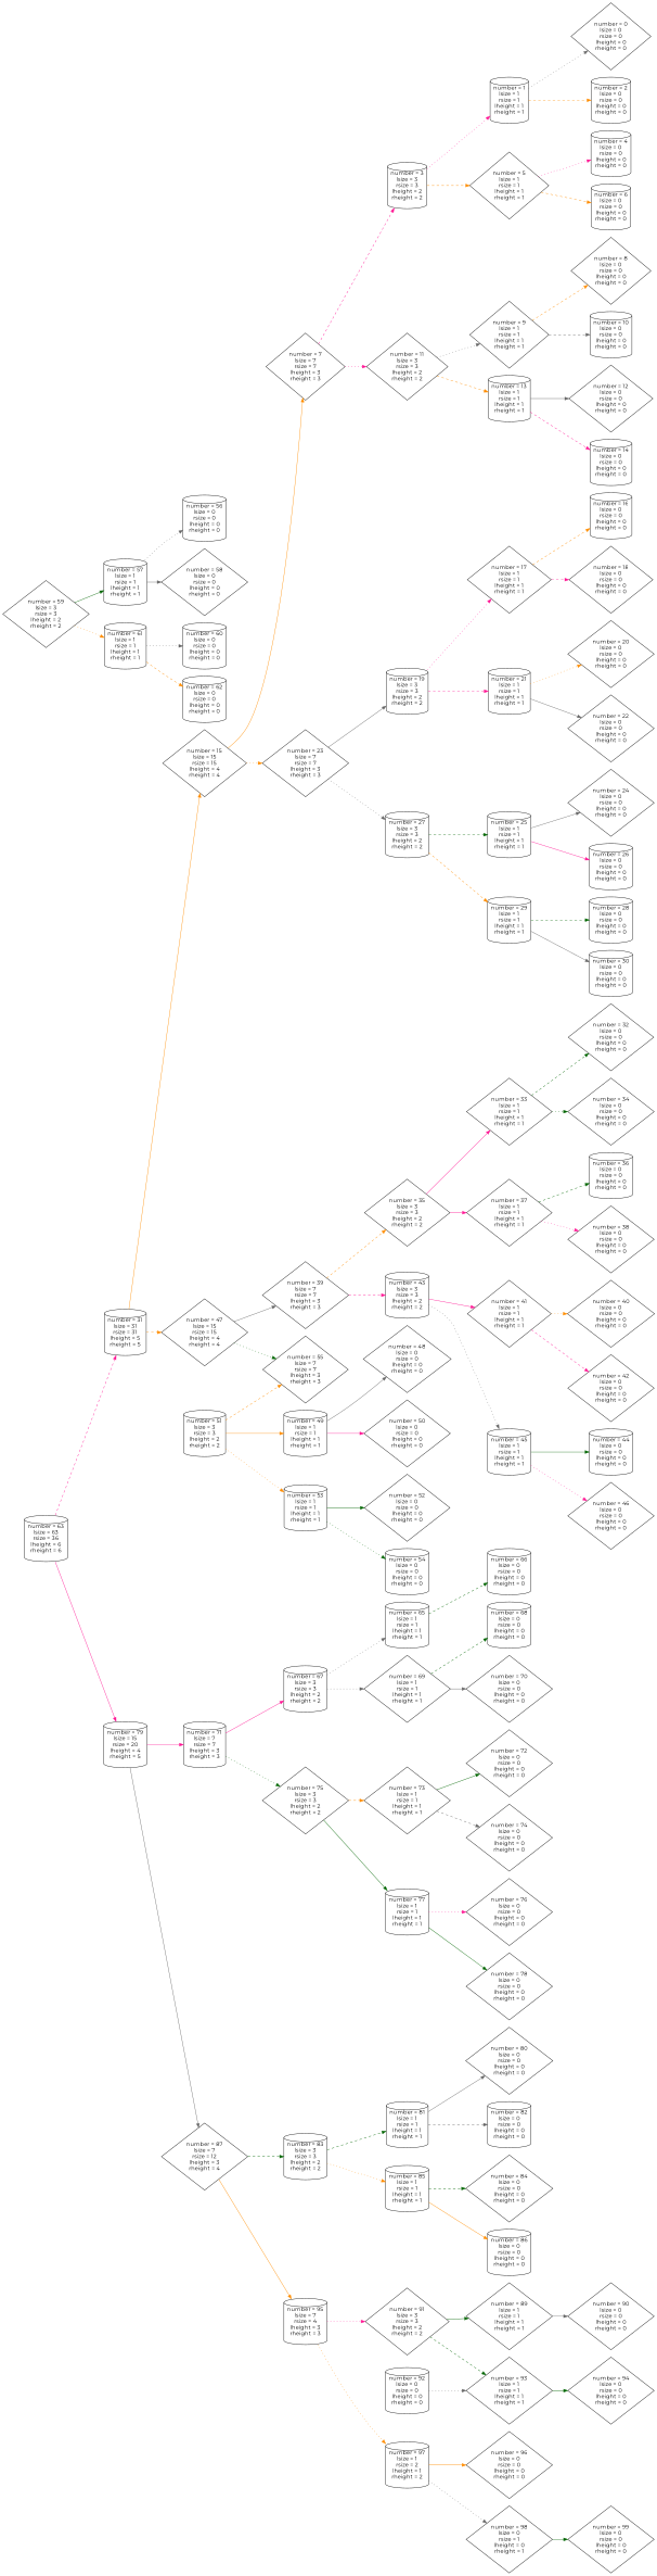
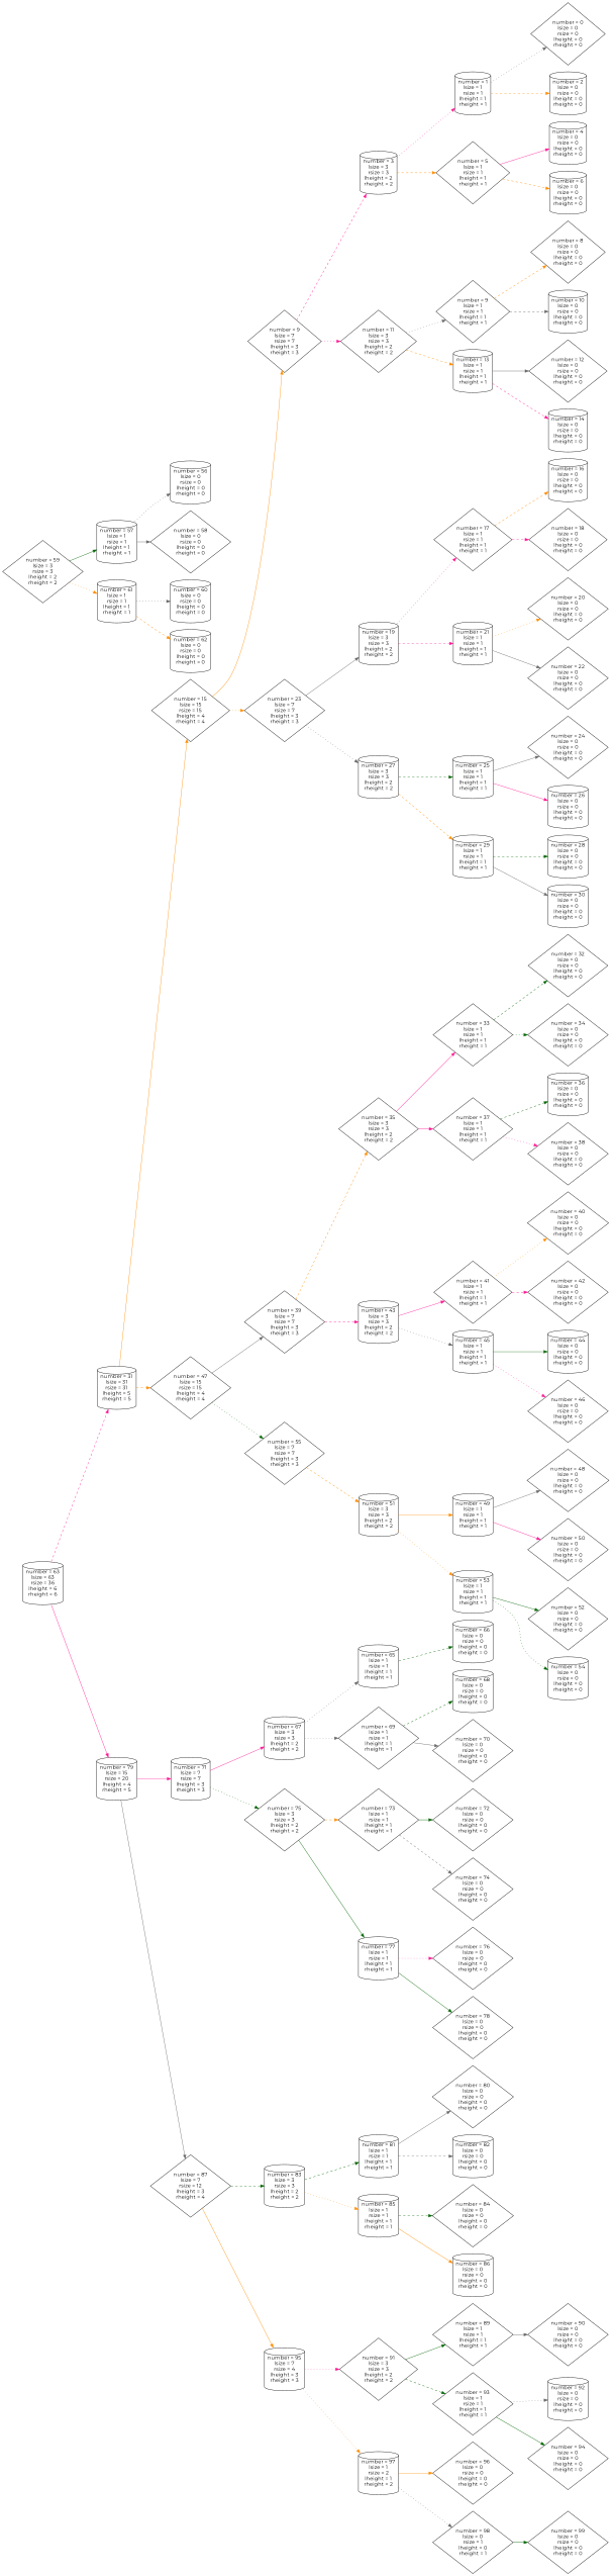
  digraph {
    fontname=Montserrat
    rankdir=LR
    node [fontname=Montserrat shape=diamond]
    edge [color=darkorange fontname=Montserrat style=solid]
    n1 [label="number = 63\nlsize = 63\nrsize = 36\nlheight = 6\nrheight = 6\n" shape=cylinder]
    n2 [label="number = 31\nlsize = 31\nrsize = 31\nlheight = 5\nrheight = 5\n" shape=cylinder]
    n3 [label="number = 79\nlsize = 15\nrsize = 20\nlheight = 4\nrheight = 5\n" shape=cylinder]
    n4 [label="number = 15\nlsize = 15\nrsize = 15\nlheight = 4\nrheight = 4\n"]
    n5 [label="number = 47\nlsize = 15\nrsize = 15\nlheight = 4\nrheight = 4\n"]
    n6 [label="number = 71\nlsize = 7\nrsize = 7\nlheight = 3\nrheight = 3\n" shape=cylinder]
    n7 [label="number = 87\nlsize = 7\nrsize = 12\nlheight = 3\nrheight = 4\n"]
-   n8 [label="number = 7\nlsize = 7\nrsize = 7\nlheight = 3\nrheight = 3\n"]
+   n8 [label="number = 9\nlsize = 7\nrsize = 7\nlheight = 3\nrheight = 3\n"]
    n9 [label="number = 23\nlsize = 7\nrsize = 7\nlheight = 3\nrheight = 3\n"]
    n10 [label="number = 39\nlsize = 7\nrsize = 7\nlheight = 3\nrheight = 3\n"]
    n11 [label="number = 55\nlsize = 7\nrsize = 7\nlheight = 3\nrheight = 3\n"]
    n12 [label="number = 3\nlsize = 3\nrsize = 3\nlheight = 2\nrheight = 2\n" shape=cylinder]
    n13 [label="number = 11\nlsize = 3\nrsize = 3\nlheight = 2\nrheight = 2\n"]
    n14 [label="number = 19\nlsize = 3\nrsize = 3\nlheight = 2\nrheight = 2\n" shape=cylinder]
    n15 [label="number = 27\nlsize = 3\nrsize = 3\nlheight = 2\nrheight = 2\n" shape=cylinder]
    n16 [label="number = 1\nlsize = 1\nrsize = 1\nlheight = 1\nrheight = 1\n" shape=cylinder]
    n17 [label="number = 5\nlsize = 1\nrsize = 1\nlheight = 1\nrheight = 1\n"]
    n18 [label="number = 9\nlsize = 1\nrsize = 1\nlheight = 1\nrheight = 1\n"]
    n19 [label="number = 13\nlsize = 1\nrsize = 1\nlheight = 1\nrheight = 1\n" shape=cylinder]
    n20 [label="number = 0\nlsize = 0\nrsize = 0\nlheight = 0\nrheight = 0\n"]
    n21 [label="number = 2\nlsize = 0\nrsize = 0\nlheight = 0\nrheight = 0\n" shape=cylinder]
    n22 [label="number = 4\nlsize = 0\nrsize = 0\nlheight = 0\nrheight = 0\n" shape=cylinder]
    n23 [label="number = 6\nlsize = 0\nrsize = 0\nlheight = 0\nrheight = 0\n" shape=cylinder]
    n24 [label="number = 8\nlsize = 0\nrsize = 0\nlheight = 0\nrheight = 0\n"]
    n25 [label="number = 10\nlsize = 0\nrsize = 0\nlheight = 0\nrheight = 0\n" shape=cylinder]
    n26 [label="number = 12\nlsize = 0\nrsize = 0\nlheight = 0\nrheight = 0\n"]
    n27 [label="number = 14\nlsize = 0\nrsize = 0\nlheight = 0\nrheight = 0\n" shape=cylinder]
    n28 [label="number = 17\nlsize = 1\nrsize = 1\nlheight = 1\nrheight = 1\n"]
    n29 [label="number = 21\nlsize = 1\nrsize = 1\nlheight = 1\nrheight = 1\n" shape=cylinder]
    n30 [label="number = 25\nlsize = 1\nrsize = 1\nlheight = 1\nrheight = 1\n" shape=cylinder]
    n31 [label="number = 29\nlsize = 1\nrsize = 1\nlheight = 1\nrheight = 1\n" shape=cylinder]
    n32 [label="number = 16\nlsize = 0\nrsize = 0\nlheight = 0\nrheight = 0\n" shape=cylinder]
    n33 [label="number = 18\nlsize = 0\nrsize = 0\nlheight = 0\nrheight = 0\n"]
    n34 [label="number = 20\nlsize = 0\nrsize = 0\nlheight = 0\nrheight = 0\n"]
    n35 [label="number = 22\nlsize = 0\nrsize = 0\nlheight = 0\nrheight = 0\n"]
    n36 [label="number = 24\nlsize = 0\nrsize = 0\nlheight = 0\nrheight = 0\n"]
    n37 [label="number = 26\nlsize = 0\nrsize = 0\nlheight = 0\nrheight = 0\n" shape=cylinder]
    n38 [label="number = 28\nlsize = 0\nrsize = 0\nlheight = 0\nrheight = 0\n" shape=cylinder]
    n39 [label="number = 30\nlsize = 0\nrsize = 0\nlheight = 0\nrheight = 0\n" shape=cylinder]
    n40 [label="number = 35\nlsize = 3\nrsize = 3\nlheight = 2\nrheight = 2\n"]
    n41 [label="number = 43\nlsize = 3\nrsize = 3\nlheight = 2\nrheight = 2\n" shape=cylinder]
    n42 [label="number = 51\nlsize = 3\nrsize = 3\nlheight = 2\nrheight = 2\n" shape=cylinder]
    n43 [label="number = 33\nlsize = 1\nrsize = 1\nlheight = 1\nrheight = 1\n"]
    n44 [label="number = 37\nlsize = 1\nrsize = 1\nlheight = 1\nrheight = 1\n"]
    n45 [label="number = 41\nlsize = 1\nrsize = 1\nlheight = 1\nrheight = 1\n"]
    n46 [label="number = 45\nlsize = 1\nrsize = 1\nlheight = 1\nrheight = 1\n" shape=cylinder]
    n47 [label="number = 32\nlsize = 0\nrsize = 0\nlheight = 0\nrheight = 0\n"]
    n48 [label="number = 34\nlsize = 0\nrsize = 0\nlheight = 0\nrheight = 0\n"]
    n49 [label="number = 36\nlsize = 0\nrsize = 0\nlheight = 0\nrheight = 0\n" shape=cylinder]
    n50 [label="number = 38\nlsize = 0\nrsize = 0\nlheight = 0\nrheight = 0\n"]
    n51 [label="number = 40\nlsize = 0\nrsize = 0\nlheight = 0\nrheight = 0\n"]
    n52 [label="number = 42\nlsize = 0\nrsize = 0\nlheight = 0\nrheight = 0\n"]
    n53 [label="number = 44\nlsize = 0\nrsize = 0\nlheight = 0\nrheight = 0\n" shape=cylinder]
    n54 [label="number = 46\nlsize = 0\nrsize = 0\nlheight = 0\nrheight = 0\n"]
    n55 [label="number = 49\nlsize = 1\nrsize = 1\nlheight = 1\nrheight = 1\n" shape=cylinder]
    n56 [label="number = 53\nlsize = 1\nrsize = 1\nlheight = 1\nrheight = 1\n" shape=cylinder]
    n57 [label="number = 59\nlsize = 3\nrsize = 3\nlheight = 2\nrheight = 2\n"]
    n58 [label="number = 57\nlsize = 1\nrsize = 1\nlheight = 1\nrheight = 1\n" shape=cylinder]
    n59 [label="number = 61\nlsize = 1\nrsize = 1\nlheight = 1\nrheight = 1\n" shape=cylinder]
    n60 [label="number = 48\nlsize = 0\nrsize = 0\nlheight = 0\nrheight = 0\n"]
    n61 [label="number = 50\nlsize = 0\nrsize = 0\nlheight = 0\nrheight = 0\n"]
    n62 [label="number = 52\nlsize = 0\nrsize = 0\nlheight = 0\nrheight = 0\n"]
    n63 [label="number = 54\nlsize = 0\nrsize = 0\nlheight = 0\nrheight = 0\n" shape=cylinder]
    n64 [label="number = 56\nlsize = 0\nrsize = 0\nlheight = 0\nrheight = 0\n" shape=cylinder]
    n65 [label="number = 58\nlsize = 0\nrsize = 0\nlheight = 0\nrheight = 0\n"]
    n66 [label="number = 60\nlsize = 0\nrsize = 0\nlheight = 0\nrheight = 0\n" shape=cylinder]
    n67 [label="number = 62\nlsize = 0\nrsize = 0\nlheight = 0\nrheight = 0\n" shape=cylinder]
    n68 [label="number = 67\nlsize = 3\nrsize = 3\nlheight = 2\nrheight = 2\n" shape=cylinder]
    n69 [label="number = 75\nlsize = 3\nrsize = 3\nlheight = 2\nrheight = 2\n"]
    n70 [label="number = 83\nlsize = 3\nrsize = 3\nlheight = 2\nrheight = 2\n" shape=cylinder]
    n71 [label="number = 95\nlsize = 7\nrsize = 4\nlheight = 3\nrheight = 3\n" shape=cylinder]
    n72 [label="number = 65\nlsize = 1\nrsize = 1\nlheight = 1\nrheight = 1\n" shape=cylinder]
    n73 [label="number = 69\nlsize = 1\nrsize = 1\nlheight = 1\nrheight = 1\n"]
    n74 [label="number = 73\nlsize = 1\nrsize = 1\nlheight = 1\nrheight = 1\n"]
    n75 [label="number = 77\nlsize = 1\nrsize = 1\nlheight = 1\nrheight = 1\n" shape=cylinder]
    n76 [label="number = 66\nlsize = 0\nrsize = 0\nlheight = 0\nrheight = 0\n" shape=cylinder]
    n77 [label="number = 68\nlsize = 0\nrsize = 0\nlheight = 0\nrheight = 0\n" shape=cylinder]
    n78 [label="number = 70\nlsize = 0\nrsize = 0\nlheight = 0\nrheight = 0\n"]
    n79 [label="number = 72\nlsize = 0\nrsize = 0\nlheight = 0\nrheight = 0\n"]
    n80 [label="number = 74\nlsize = 0\nrsize = 0\nlheight = 0\nrheight = 0\n"]
    n81 [label="number = 76\nlsize = 0\nrsize = 0\nlheight = 0\nrheight = 0\n"]
    n82 [label="number = 78\nlsize = 0\nrsize = 0\nlheight = 0\nrheight = 0\n"]
    n83 [label="number = 81\nlsize = 1\nrsize = 1\nlheight = 1\nrheight = 1\n" shape=cylinder]
    n84 [label="number = 85\nlsize = 1\nrsize = 1\nlheight = 1\nrheight = 1\n" shape=cylinder]
    n85 [label="number = 91\nlsize = 3\nrsize = 3\nlheight = 2\nrheight = 2\n"]
    n86 [label="number = 97\nlsize = 1\nrsize = 2\nlheight = 1\nrheight = 2\n" shape=cylinder]
    n87 [label="number = 80\nlsize = 0\nrsize = 0\nlheight = 0\nrheight = 0\n"]
    n88 [label="number = 82\nlsize = 0\nrsize = 0\nlheight = 0\nrheight = 0\n" shape=cylinder]
    n89 [label="number = 84\nlsize = 0\nrsize = 0\nlheight = 0\nrheight = 0\n"]
    n90 [label="number = 86\nlsize = 0\nrsize = 0\nlheight = 0\nrheight = 0\n" shape=cylinder]
    n91 [label="number = 89\nlsize = 1\nrsize = 1\nlheight = 1\nrheight = 1\n"]
    n92 [label="number = 93\nlsize = 1\nrsize = 1\nlheight = 1\nrheight = 1\n"]
    n93 [label="number = 96\nlsize = 0\nrsize = 0\nlheight = 0\nrheight = 0\n"]
    n94 [label="number = 98\nlsize = 0\nrsize = 1\nlheight = 0\nrheight = 1\n"]
    n95 [label="number = 90\nlsize = 0\nrsize = 0\nlheight = 0\nrheight = 0\n"]
    n96 [label="number = 92\nlsize = 0\nrsize = 0\nlheight = 0\nrheight = 0\n" shape=cylinder]
    n97 [label="number = 94\nlsize = 0\nrsize = 0\nlheight = 0\nrheight = 0\n"]
    n98 [label="number = 99\nlsize = 0\nrsize = 0\nlheight = 0\nrheight = 0\n"]
    n1 -> n2 [color=deeppink style=dashed]
    n1 -> n3 [color=deeppink]
    n2 -> n4
    n2 -> n5 [style=dashed]
    n3 -> n6 [color=deeppink]
    n3 -> n7 [color=gray40]
    n4 -> n8
    n4 -> n9 [style=dotted]
    n5 -> n10 [color=gray40]
    n5 -> n11 [color=darkgreen style=dotted]
    n6 -> n68 [color=deeppink]
    n6 -> n69 [color=darkgreen style=dotted]
    n7 -> n70 [color=darkgreen style=dashed]
    n7 -> n71
    n8 -> n12 [color=deeppink style=dashed]
    n8 -> n13 [color=deeppink style=dotted]
    n9 -> n14 [color=gray40]
    n9 -> n15 [color=gray40 style=dotted]
    n10 -> n40 [style=dashed]
    n10 -> n41 [color=deeppink style=dashed]
-   n42 -> n11 [style=dashed]
+   n11 -> n42 [style=dashed]
    n12 -> n16 [color=deeppink style=dotted]
    n12 -> n17 [style=dashed]
    n13 -> n18 [color=gray40 style=dotted]
    n13 -> n19 [style=dashed]
    n14 -> n28 [color=deeppink style=dotted]
    n14 -> n29 [color=deeppink style=dashed]
    n15 -> n30 [color=darkgreen style=dashed]
    n15 -> n31 [style=dashed]
    n16 -> n20 [color=gray40 style=dotted]
    n16 -> n21 [style=dashed]
-   n17 -> n22 [color=deeppink style=dotted]
+   n17 -> n22 [color=deeppink]
    n17 -> n23 [style=dashed]
    n18 -> n24 [style=dashed]
    n18 -> n25 [color=gray40 style=dashed]
    n19 -> n26 [color=gray40]
    n19 -> n27 [color=deeppink style=dashed]
    n28 -> n32 [style=dashed]
    n28 -> n33 [color=deeppink style=dashed]
    n29 -> n34 [style=dotted]
    n29 -> n35 [color=gray40]
    n30 -> n36 [color=gray40]
    n30 -> n37 [color=deeppink]
    n31 -> n38 [color=darkgreen style=dashed]
    n31 -> n39 [color=gray40]
    n40 -> n43 [color=deeppink]
    n40 -> n44 [color=deeppink]
    n41 -> n45 [color=deeppink]
    n41 -> n46 [color=gray40 style=dotted]
    n42 -> n55
    n42 -> n56 [style=dotted]
    n43 -> n47 [color=darkgreen style=dashed]
    n43 -> n48 [color=darkgreen style=dotted]
    n44 -> n49 [color=darkgreen style=dashed]
    n44 -> n50 [color=deeppink style=dotted]
    n45 -> n51 [style=dotted]
    n45 -> n52 [color=deeppink style=dashed]
    n46 -> n53 [color=darkgreen]
    n46 -> n54 [color=deeppink style=dotted]
    n55 -> n60 [color=gray40]
    n55 -> n61 [color=deeppink]
    n56 -> n62 [color=darkgreen]
    n56 -> n63 [color=darkgreen style=dotted]
    n57 -> n58 [color=darkgreen]
    n57 -> n59 [style=dotted]
    n58 -> n64 [color=gray40 style=dotted]
    n58 -> n65 [color=gray40]
    n59 -> n66 [color=gray40 style=dotted]
    n59 -> n67 [style=dashed]
    n68 -> n72 [color=gray40 style=dotted]
    n68 -> n73 [color=gray40 style=dotted]
    n69 -> n74 [style=dashed]
    n69 -> n75 [color=darkgreen]
    n70 -> n83 [color=darkgreen style=dashed]
    n70 -> n84 [style=dotted]
    n71 -> n85 [color=deeppink style=dotted]
    n71 -> n86 [style=dotted]
    n72 -> n76 [color=darkgreen style=dashed]
    n73 -> n77 [color=darkgreen style=dashed]
    n73 -> n78 [color=gray40]
    n74 -> n79 [color=darkgreen]
    n74 -> n80 [color=gray40 style=dashed]
    n75 -> n81 [color=deeppink style=dotted]
    n75 -> n82 [color=darkgreen]
    n83 -> n87 [color=gray40]
    n83 -> n88 [color=gray40 style=dashed]
    n84 -> n89 [color=darkgreen style=dashed]
    n84 -> n90
    n85 -> n91 [color=darkgreen]
    n85 -> n92 [color=darkgreen style=dashed]
    n86 -> n93
    n86 -> n94 [color=gray40 style=dotted]
    n91 -> n95 [color=gray40]
-   n96 -> n92 [color=gray40 style=dotted]
+   n92 -> n96 [color=gray40 style=dotted]
    n92 -> n97 [color=darkgreen]
    n94 -> n98 [color=darkgreen]
  }
